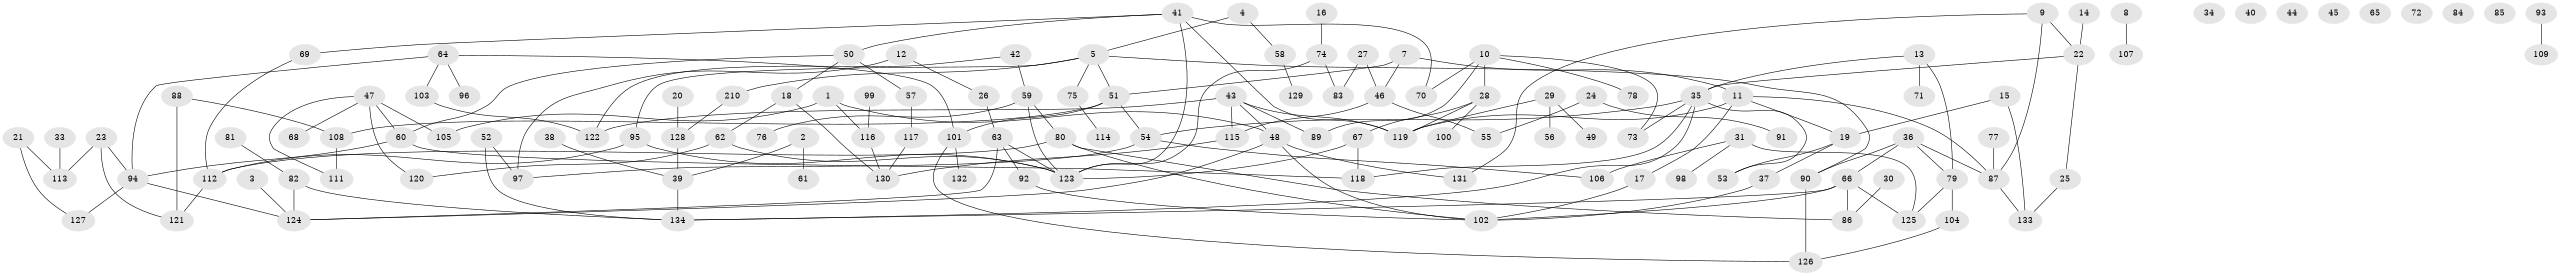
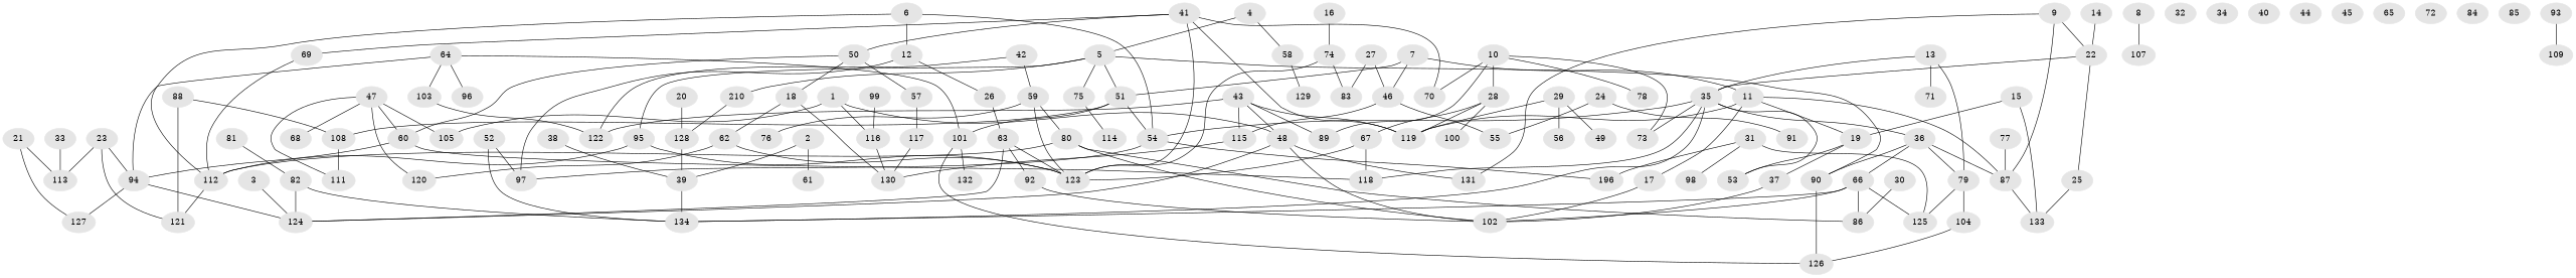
  graph {
    fontname="DejaVu Serif"
    node [color=gray90 fontname="DejaVu Serif" style=filled]
    edge [fontname="DejaVu Serif"]
    1
    48
    105
    116
    124
    131
    102
    130
    2
    39
    61
    134
    3
    4
    5
    58
    51
    75
    90
    95
    n21 [label=210]
    129
    54
    101
    108
    114
    126
    112
    123
    128
+   6
    12
    26
    97
-   106
+   106 [label=196]
    121
    7
    11
    46
    87
    17
    19
    119
    55
    115
    8
    107
    9
    22
    35
    25
    133
    10
    28
    70
    73
    78
    89
    67
    100
    37
    53
    63
    13
    71
    79
    36
    118
    125
    104
    14
    15
    16
    74
    83
    18
    62
    120
    20
    21
    113
    127
    23
    94
    24
    91
    92
    27
    29
    49
    56
    30
    86
    31
    98
+   32
    33
    34
    66
    38
    40
    41
    50
    69
    60
    57
    42
    59
    122
    76
    80
    43
    44
    45
    47
    68
    111
    117
    99
    132
    52
    64
    96
    103
    65
    72
    77
    81
    82
    84
    85
    88
    93
    109
    1 -- 48
    1 -- 105
    1 -- 116
    48 -- 124
    48 -- 131
    48 -- 102
    116 -- 130
    2 -- 39
    2 -- 61
    39 -- 134
    3 -- 124
    4 -- 5
    4 -- 58
    5 -- 51
    5 -- 75
    5 -- 90
    5 -- 95
    5 -- n21
    58 -- 129
    51 -- 54
    51 -- 101
    51 -- 108
    75 -- 114
    90 -- 126
    95 -- 112
    95 -- 123
    n21 -- 128
    54 -- 97
    54 -- 106
    101 -- 126
    101 -- 132
    108 -- 111
    112 -- 121
    128 -- 39
+   6 -- 54
+   6 -- 112
+   6 -- 12
    12 -- 26
    12 -- 97
    26 -- 63
    7 -- 51
    7 -- 11
    7 -- 46
    11 -- 87
    11 -- 17
    11 -- 19
    11 -- 119
    46 -- 55
    46 -- 115
    87 -- 133
    17 -- 102
    19 -- 37
    19 -- 53
    115 -- 130
    8 -- 107
    9 -- 131
    9 -- 87
    9 -- 22
    22 -- 35
    22 -- 25
    35 -- 134
    35 -- 54
    35 -- 73
    35 -- 53
+   35 -- 36
    35 -- 118
    25 -- 133
    10 -- 28
    10 -- 70
    10 -- 73
    10 -- 78
    10 -- 89
    28 -- 119
    28 -- 67
    28 -- 100
    67 -- 123
    67 -- 118
    37 -- 102
    63 -- 124
    63 -- 123
    63 -- 92
    13 -- 35
    13 -- 71
    13 -- 79
    79 -- 125
    79 -- 104
    36 -- 90
    36 -- 87
    36 -- 79
    36 -- 66
    104 -- 126
    14 -- 22
    15 -- 19
    15 -- 133
    16 -- 74
    74 -- 123
    74 -- 83
    18 -- 130
    18 -- 62
    62 -- 123
    62 -- 120
    20 -- 128
    21 -- 113
    21 -- 127
    23 -- 121
    23 -- 113
    23 -- 94
    94 -- 124
    94 -- 127
    24 -- 55
    24 -- 91
    92 -- 102
    27 -- 46
    27 -- 83
    29 -- 119
    29 -- 49
    29 -- 56
    30 -- 86
    31 -- 106
    31 -- 125
    31 -- 98
    33 -- 113
    66 -- 102
    66 -- 134
    66 -- 125
    66 -- 86
    38 -- 39
    41 -- 123
    41 -- 119
    41 -- 70
    41 -- 50
    41 -- 69
    50 -- 18
    50 -- 60
    50 -- 57
    69 -- 112
    60 -- 118
    60 -- 94
    57 -- 117
    42 -- 59
    42 -- 122
    59 -- 123
    59 -- 76
    59 -- 80
    80 -- 102
    80 -- 112
    80 -- 86
    43 -- 48
    43 -- 119
    43 -- 115
    43 -- 89
    43 -- 122
    47 -- 105
    47 -- 120
    47 -- 60
    47 -- 68
    47 -- 111
    117 -- 130
    99 -- 116
    52 -- 134
    52 -- 97
    64 -- 101
    64 -- 94
    64 -- 96
    64 -- 103
    103 -- 122
    77 -- 87
    81 -- 82
    82 -- 124
    82 -- 134
    88 -- 108
    88 -- 121
    93 -- 109
  }
